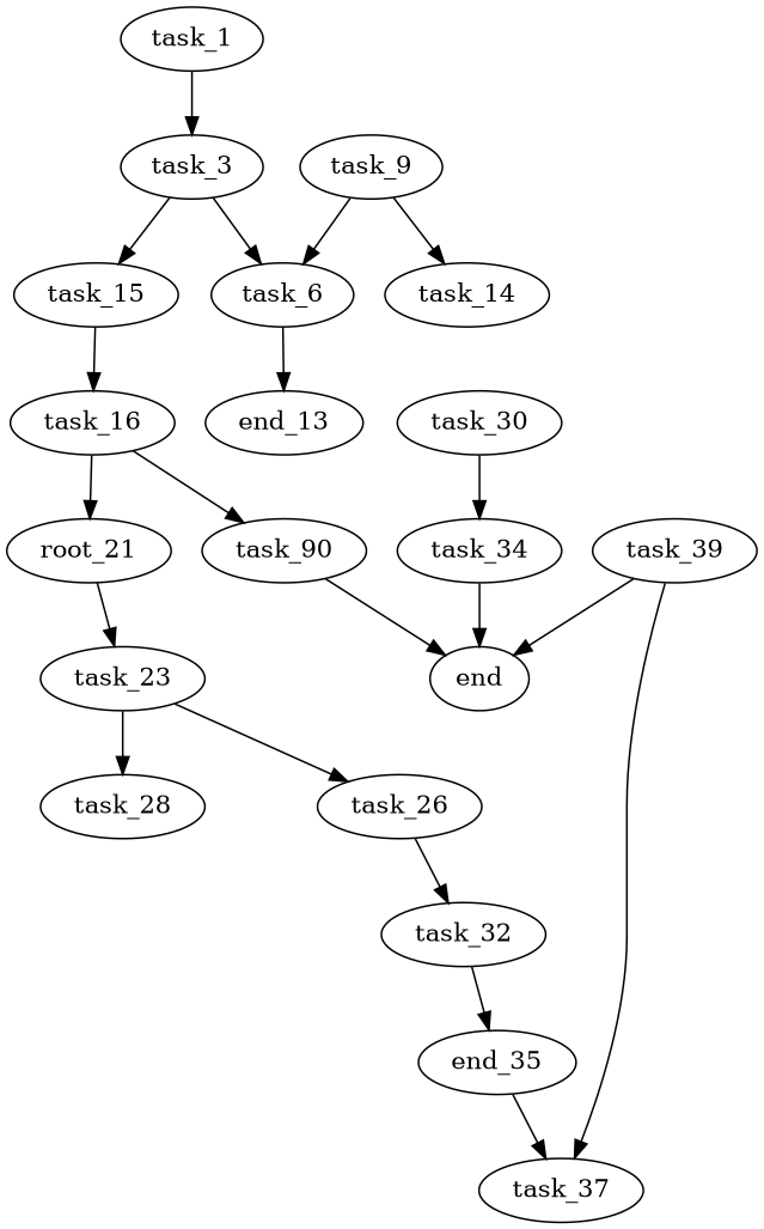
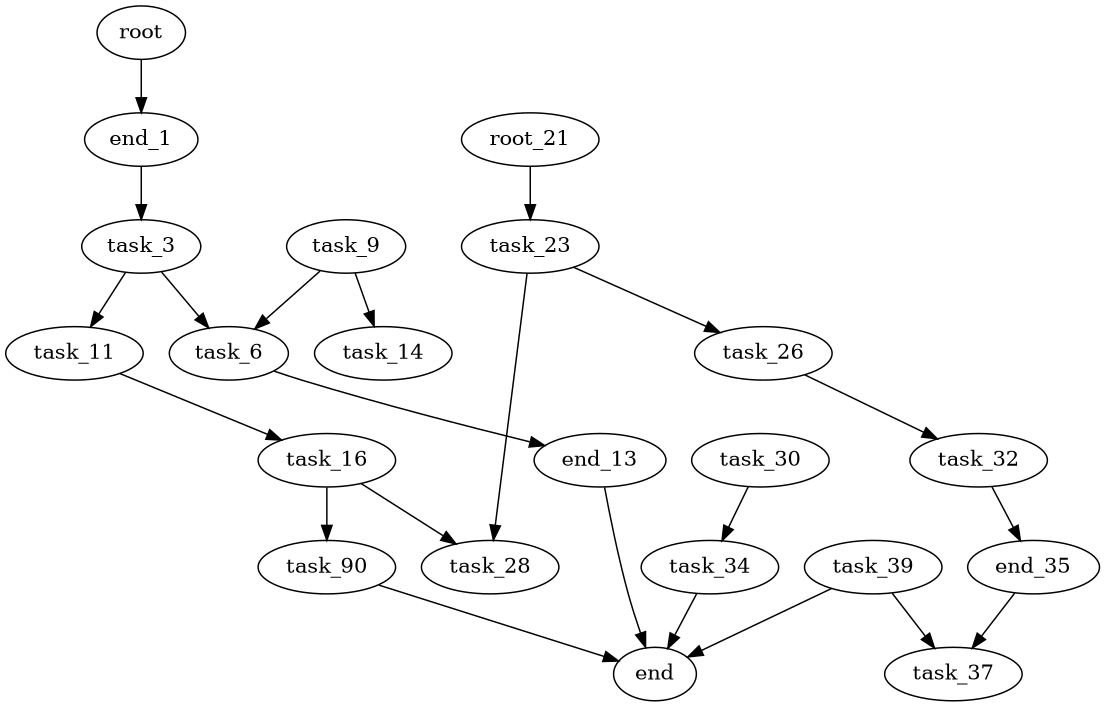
  digraph {
-   task_1
+   root
+   task_1 [label=end_1]
    task_3
    task_6
-   task_11 [label=task_15]
+   task_11
    n6 [label=end_13]
    task_16
    task_9
    task_14
    end
    n11 [label=task_90]
    n12 [label=root_21]
    task_23
    task_26
    task_28
    task_32
    n17 [label=end_35]
    task_30
    task_34
    task_37
    task_39
+   root -> task_1
    task_1 -> task_3
    task_3 -> task_6
    task_3 -> task_11
    task_6 -> n6
    task_11 -> task_16
+   n6 -> end
    task_16 -> n11
-   task_16 -> n12
+   task_16 -> task_28
    task_9 -> task_6
    task_9 -> task_14
    n11 -> end
    n12 -> task_23
    task_23 -> task_26
    task_23 -> task_28
    task_26 -> task_32
    task_32 -> n17
    n17 -> task_37
    task_30 -> task_34
    task_34 -> end
    task_39 -> end
    task_39 -> task_37
  }
